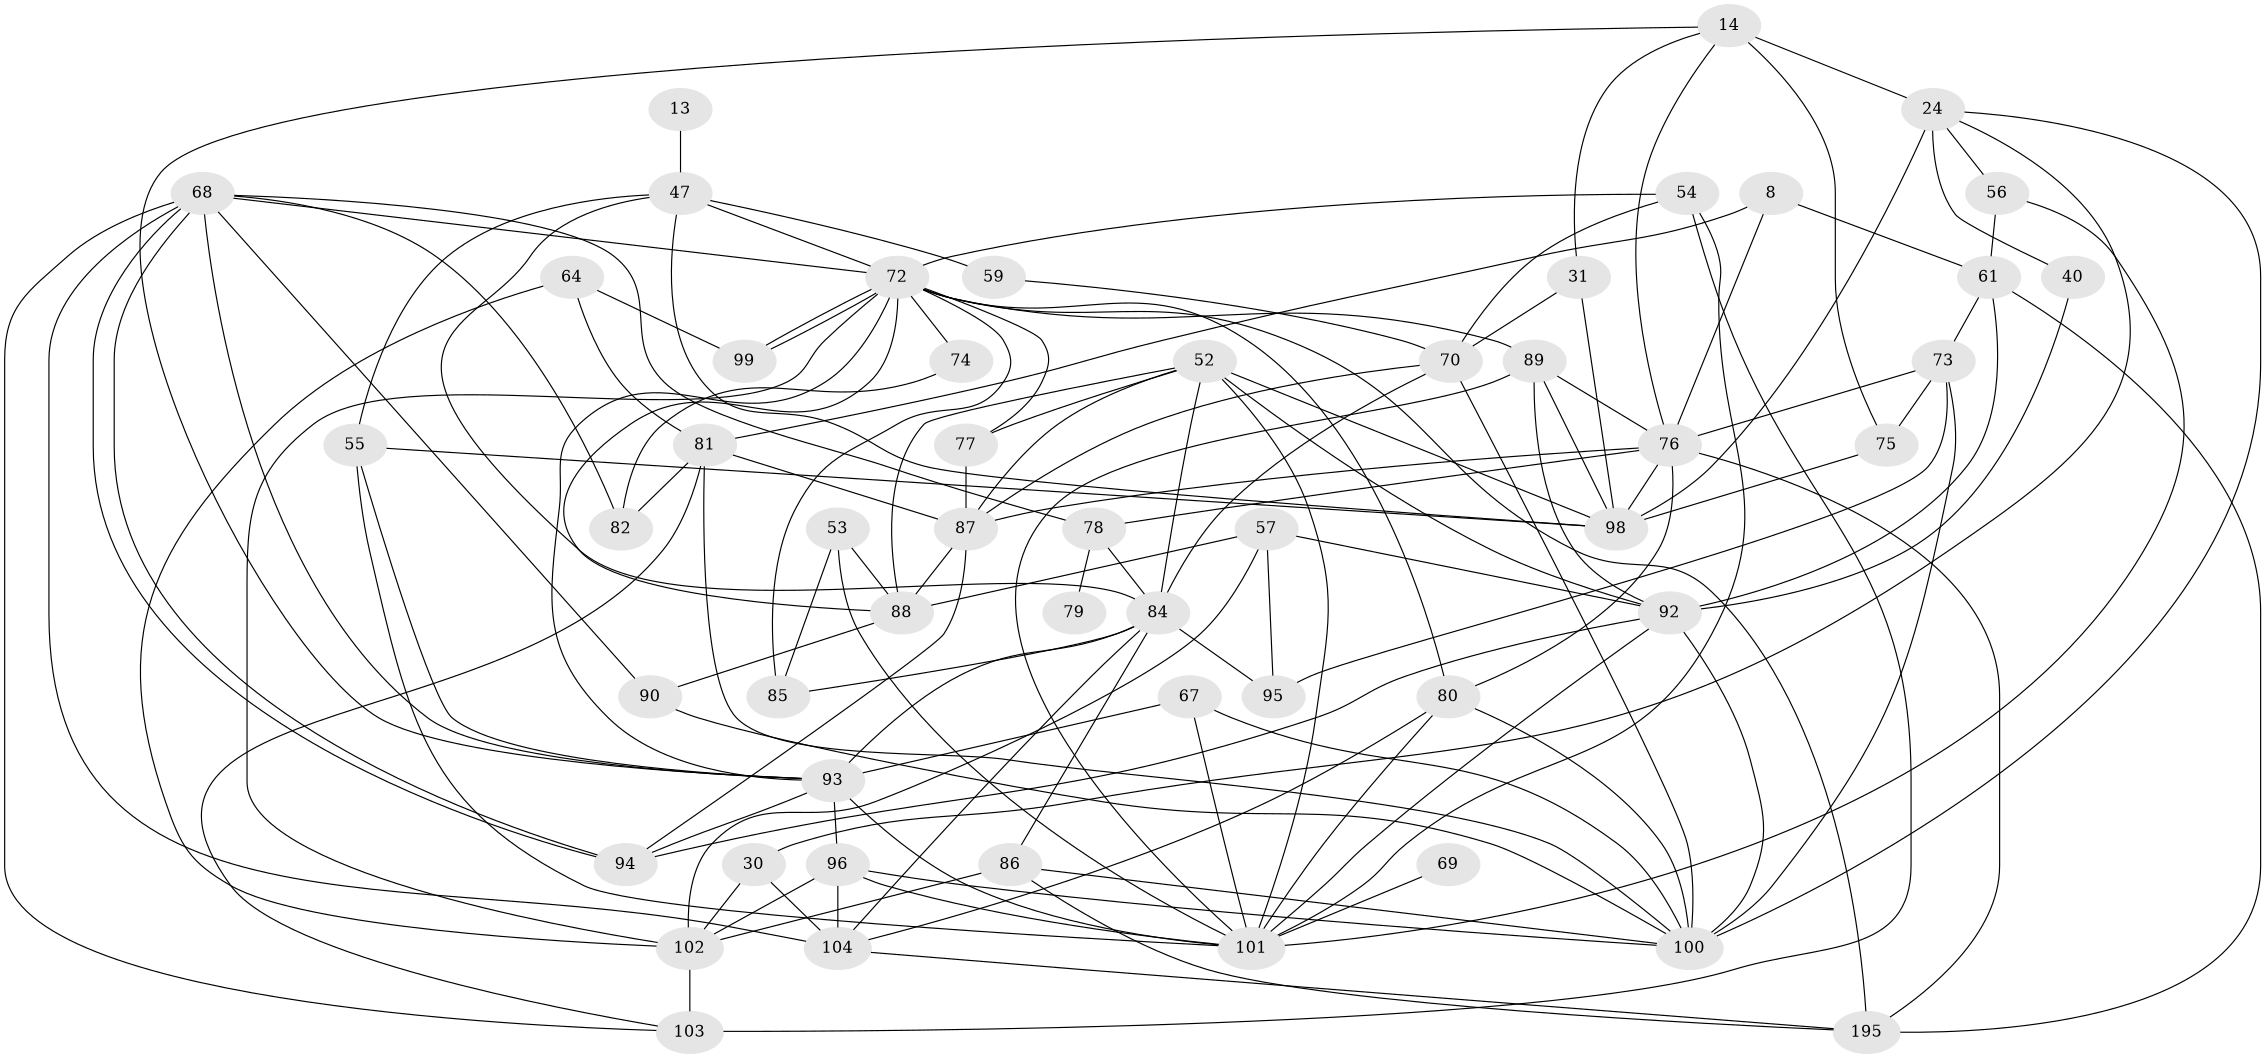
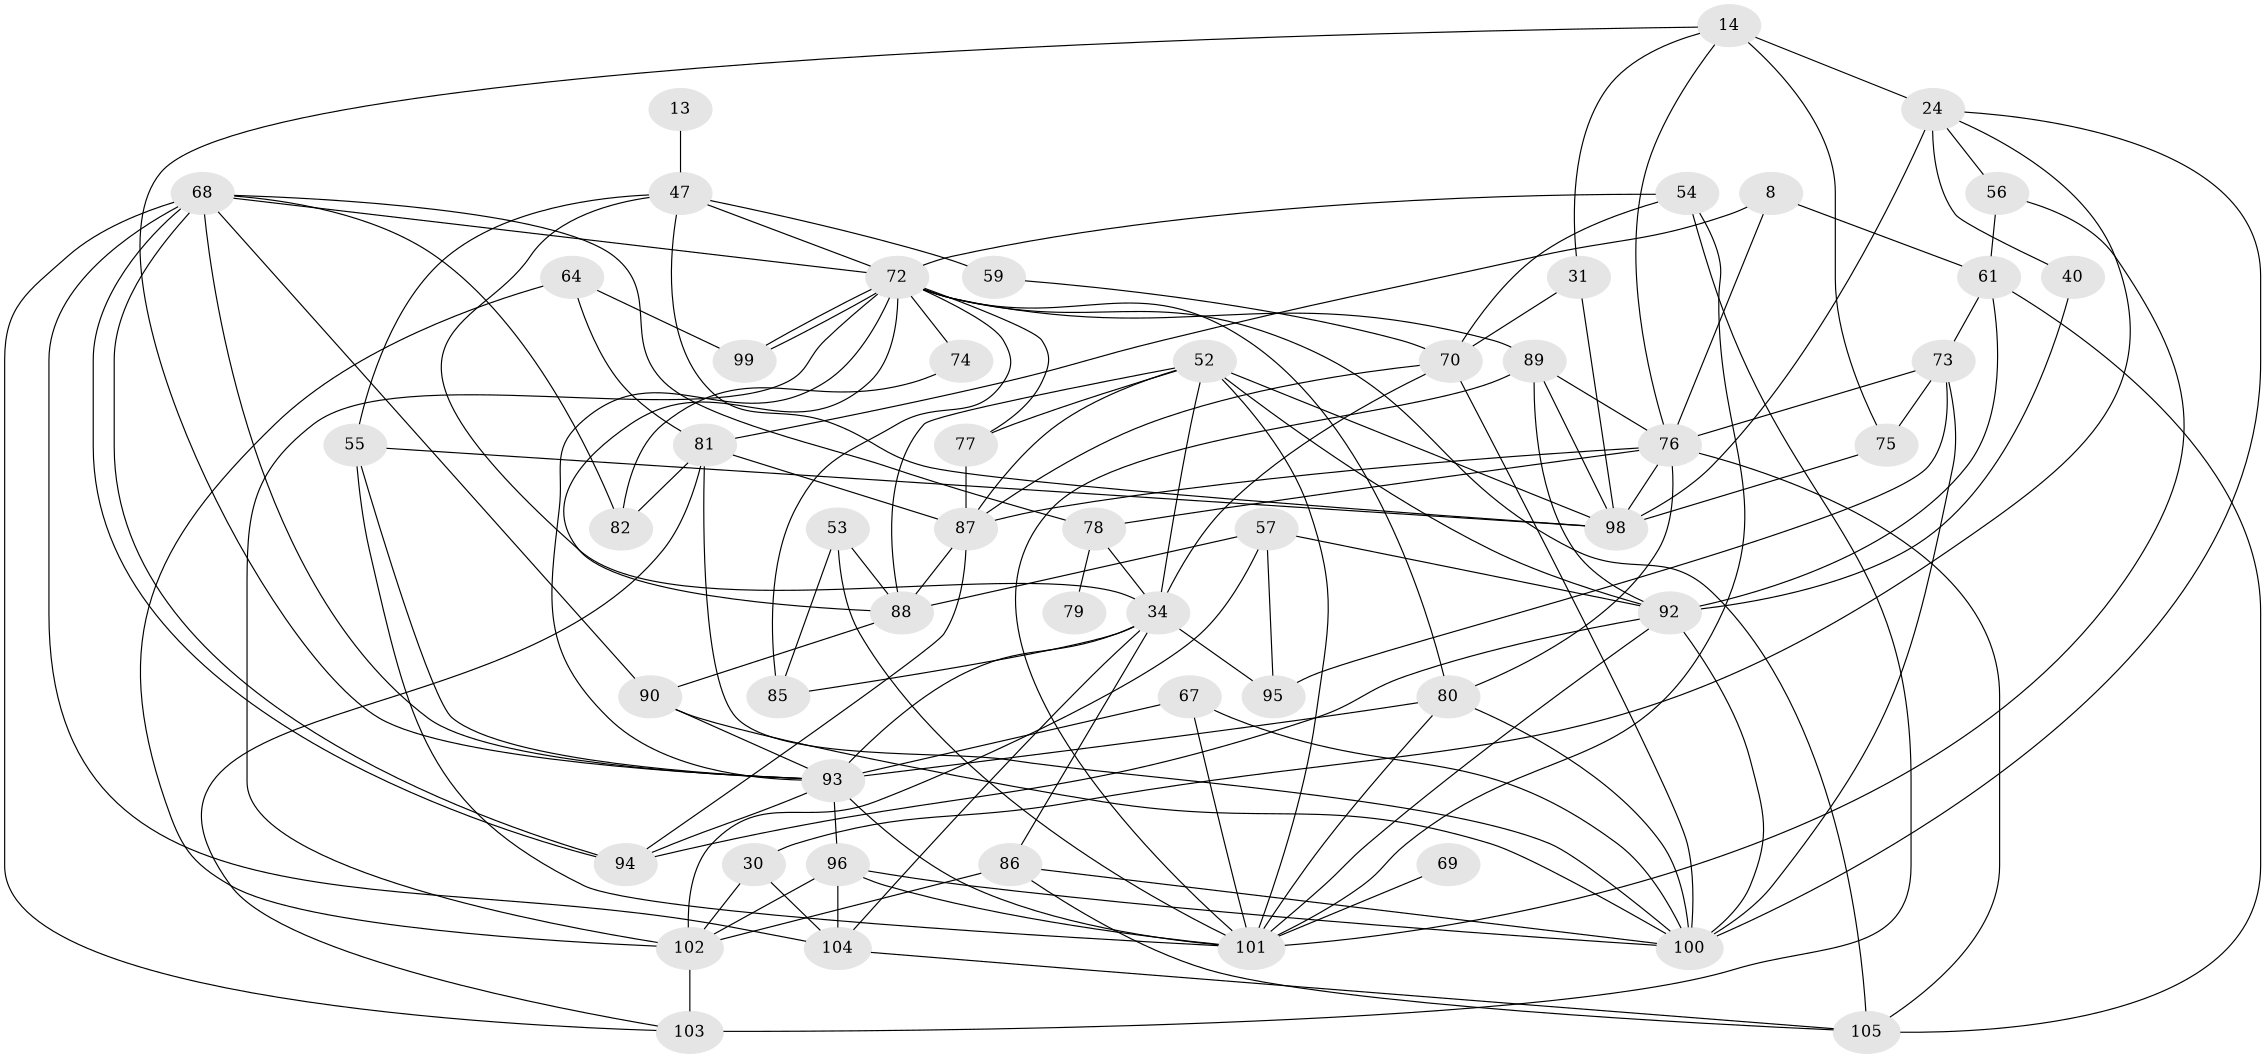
  graph {
    node [color=gray90 style=filled]
    8 [super="+5"]
    61
    76 [super="+36+17"]
    81 [super="+71+39"]
    92 [super="+60"]
    73 [super="+37"]
-   105 [label=195]
+   105
    98 [super="+19"]
    87 [super="+28+42+62"]
    78
    80 [super="+12"]
    100 [super="+43+65"]
    103
    82
    47 [super="+32"]
    55 [super="+16"]
    59
    72 [super="+26"]
-   84 [super="+27"]
+   84 [super="+27" label=34]
    13
    24 [super="+10"]
    30
    40
    56
    14
    31
    75
    93 [super="+83+51"]
    70 [super="+58+66"]
    101 [super="+9+29+15"]
    94
    96 [super="+23"]
    102 [super="+63"]
    104 [super="+97"]
    77
    88 [super="+11+22"]
    85
    99
    74
    89
    95
    86 [super="+45"]
    52 [super="+34"]
    90
    53
    54 [super="+48"]
    57 [super="+33"]
    64
    67
    68 [super="+1+44+49"]
    79
    69
    8 -- 61
    8 -- 76 [weight=2]
    8 -- 81
    61 -- 92 [weight=2]
    61 -- 73
    61 -- 105
    76 -- 105
    76 -- 98 [weight=2]
    76 -- 87
    76 -- 78
    76 -- 80
    81 -- 87 [weight=3]
    81 -- 100
    81 -- 103
    81 -- 82
    92 -- 100 [weight=2]
    92 -- 101
    92 -- 94
    73 -- 76
    73 -- 100
    73 -- 75
    73 -- 95
    87 -- 94
    87 -- 88
    78 -- 84
    78 -- 79
    80 -- 100
    80 -- 101
-   80 -- 104
+   80 -- 93
    47 -- 98 [weight=2]
    47 -- 55 [weight=2]
    47 -- 59
    47 -- 72
    47 -- 84
    55 -- 98
    55 -- 93
    55 -- 101
    59 -- 70
    72 -- 105
    72 -- 80
    72 -- 93
    72 -- 102 [weight=2]
    72 -- 77
    72 -- 88
    72 -- 85
    72 -- 99
    72 -- 99
    72 -- 74
    72 -- 89
    84 -- 93 [weight=2]
    84 -- 104
    84 -- 85
    84 -- 95
    84 -- 86
    13 -- 47
    24 -- 98
    24 -- 100
    24 -- 30
    24 -- 40
    24 -- 56
    30 -- 102
    30 -- 104
    40 -- 92
    56 -- 61
    56 -- 101
    14 -- 76
    14 -- 24 [weight=2]
    14 -- 31
    14 -- 75
    14 -- 93
    31 -- 98
    31 -- 70
    75 -- 98
    93 -- 101 [weight=2]
    93 -- 94
    93 -- 96 [weight=2]
    70 -- 87 [weight=2]
    70 -- 100
    70 -- 84
    96 -- 100
    96 -- 101
    96 -- 102
    96 -- 104 [weight=2]
    102 -- 103 [weight=2]
    104 -- 105
    77 -- 87
    88 -- 90
    74 -- 82
    89 -- 76
    89 -- 92
    89 -- 98
    89 -- 101
    86 -- 105
    86 -- 100
    86 -- 102
    52 -- 92
    52 -- 98 [weight=2]
    52 -- 87
    52 -- 84 [weight=2]
    52 -- 101 [weight=2]
    52 -- 77
    52 -- 88
    90 -- 100
+   90 -- 93
    53 -- 101
    53 -- 88
    53 -- 85
    54 -- 103 [weight=2]
    54 -- 72
    54 -- 70 [weight=3]
    54 -- 101
    57 -- 92
    57 -- 102
    57 -- 88
    57 -- 95
    64 -- 81
    64 -- 102
    64 -- 99
    67 -- 100
    67 -- 93
    67 -- 101
    68 -- 78
    68 -- 103
    68 -- 82
    68 -- 72
    68 -- 93
    68 -- 94
    68 -- 94
    68 -- 104
    68 -- 90
    69 -- 101 [weight=2]
  }
